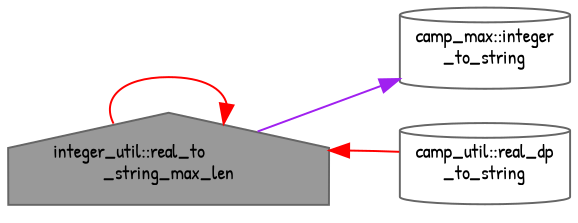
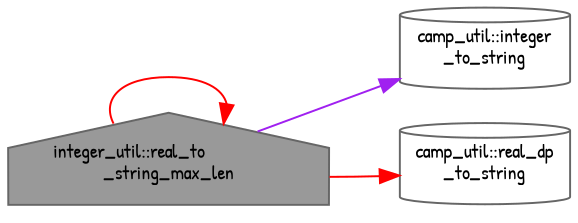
  digraph {
    fontname="Patrick Hand"
    rankdir=LR
    node [color=grey40 fillcolor=white fontname="Patrick Hand" fontsize=10 shape=cylinder style=filled]
    edge [color=red fontname="Patrick Hand" fontsize=10 labelfontname=Helvetica labelfontsize=10 style=solid]
    n1 [color=gray40 fillcolor=grey60 fontcolor=black height=0.2 label="integer_util::real_to\l_string_max_len" shape=house width=0.4]
-   n2 [height=0.2 label="camp_max::integer\l_to_string" width=0.4]
+   n2 [height=0.2 label="camp_util::integer\l_to_string" width=0.4]
    n3 [height=0.2 label="camp_util::real_dp\l_to_string" width=0.4]
    n1 -> n1
    n1 -> n2 [color=purple]
-   n3 -> n1
+   n1 -> n3
  }
